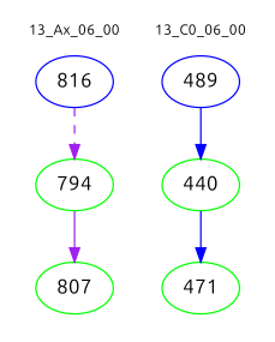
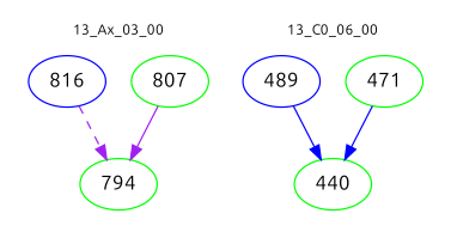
  digraph {
    fontname=Ubuntu
    node [color=green fontname=Ubuntu]
    edge [color=purple fontname=Ubuntu style=solid]
    n1 [label=807]
    n2 [label=794]
    n3 [color=blue label=816]
    n4 [label=471]
    n5 [label=440]
    n6 [color=blue label=489]
    subgraph cluster_1 {
      color=white
      fontsize=10
-     label="13_Ax_06_00"
+     label="13_Ax_03_00"
      n1
      n2
      n3
    }
    subgraph cluster_2 {
      color=white
      fontsize=10
      label="13_C0_06_00"
      n4
      n5
      n6
    }
-   n2 -> n1
+   n1 -> n2
    n3 -> n2 [style=dashed]
-   n5 -> n4 [color=blue]
+   n4 -> n5 [color=blue]
    n6 -> n5 [color=blue]
  }
